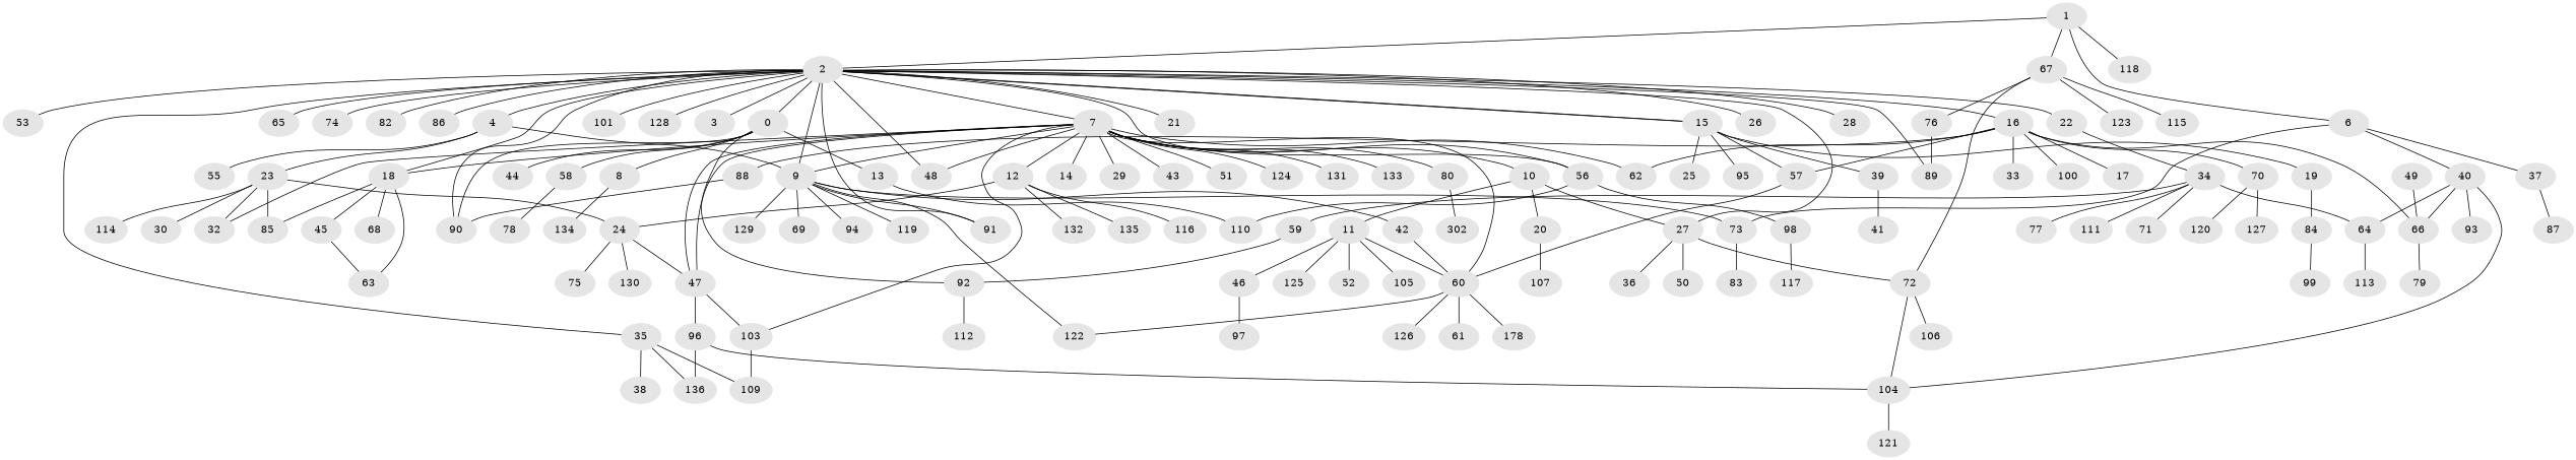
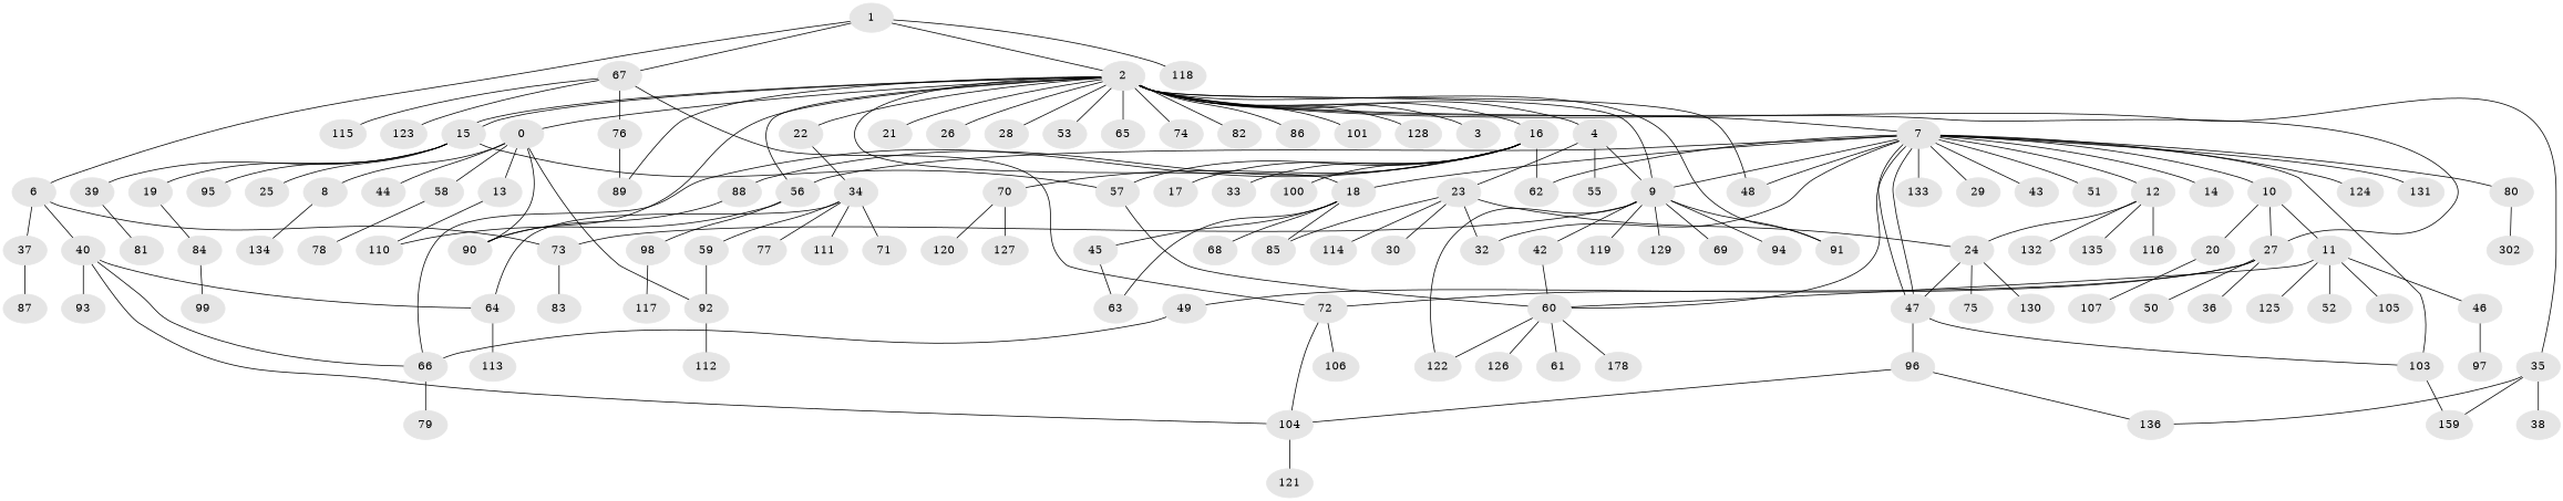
  graph {
    node [color=gray90 style=filled]
    1
    2
    6
    67
    118
    3
    4
    n8 [label=0]
    7
    9
    15
    16
    18
    21
    22
    26
    27
    28
    35
    48
    53
    56
    65
    74
    82
    86
    89
    90
    91
    101
    128
    37
    40
    73
    72
    76
    115
    123
    23
    55
    8
    13
    44
    58
    92
    10
    12
    14
    29
    32
    43
    47
    51
    60
    62
    80
    103
    124
    131
    133
    42
    69
    94
    119
    122
    129
    19
    25
    39
    57
    95
    17
    33
    66
    70
    88
    100
    45
    63
    68
    85
    34
    36
    49
    50
    38
-   109
+   109 [label=159]
    136
    110
    98
    24
    30
    114
    134
    78
    112
    87
    64
    93
    104
    83
    11
    20
    116
    132
    135
    96
    61
    n109 [label=178]
    126
    n111 [label=302]
    46
    52
    105
    125
    107
    97
    75
    130
    84
-   41
+   41 [label=81]
    79
    120
    127
    99
    59
    71
    77
    111
    106
    113
    121
    117
    1 -- 2
    1 -- 6
    1 -- 67
    1 -- 118
    2 -- 3
    2 -- 4
    2 -- n8
    2 -- 7
    2 -- 9
    2 -- 15
    2 -- 15
    2 -- 16
    2 -- 18
    2 -- 21
    2 -- 22
    2 -- 26
    2 -- 27
    2 -- 28
    2 -- 35
    2 -- 48
    2 -- 53
    2 -- 56
    2 -- 65
    2 -- 74
    2 -- 82
    2 -- 86
    2 -- 89
    2 -- 90
    2 -- 91
    2 -- 101
    2 -- 128
    6 -- 37
    6 -- 40
    6 -- 73
    67 -- 72
    67 -- 76
    67 -- 115
    67 -- 123
    4 -- 9
    4 -- 23
    4 -- 55
    n8 -- 90
    n8 -- 8
    n8 -- 13
    n8 -- 44
    n8 -- 58
    n8 -- 92
    7 -- 9
    7 -- 18
    7 -- 48
    7 -- 56
    7 -- 10
    7 -- 12
    7 -- 14
    7 -- 29
    7 -- 32
    7 -- 43
    7 -- 47
    7 -- 47
    7 -- 51
    7 -- 60
    7 -- 62
    7 -- 80
    7 -- 103
    7 -- 124
    7 -- 131
    7 -- 133
    9 -- 91
    9 -- 73
    9 -- 42
    9 -- 69
    9 -- 94
    9 -- 119
    9 -- 122
    9 -- 129
    15 -- 19
    15 -- 25
    15 -- 39
    15 -- 57
    15 -- 95
    16 -- 62
    16 -- 57
    16 -- 17
    16 -- 33
    16 -- 66
    16 -- 70
    16 -- 88
    16 -- 100
    18 -- 45
    18 -- 63
    18 -- 68
    18 -- 85
    22 -- 34
    27 -- 72
    27 -- 36
+   27 -- 49
    27 -- 50
    35 -- 38
    35 -- 109
    35 -- 136
    56 -- 110
    56 -- 98
    37 -- 87
    40 -- 66
    40 -- 64
    40 -- 93
    40 -- 104
    73 -- 83
    72 -- 104
    72 -- 106
    76 -- 89
    23 -- 32
    23 -- 85
    23 -- 24
    23 -- 30
    23 -- 114
    8 -- 134
    13 -- 110
    58 -- 78
    92 -- 112
    10 -- 27
    10 -- 11
    10 -- 20
    12 -- 24
    12 -- 116
    12 -- 132
    12 -- 135
    47 -- 103
    47 -- 96
    60 -- 122
    60 -- 61
    60 -- n109
    60 -- 126
    80 -- n111
    103 -- 109
    42 -- 60
    19 -- 84
    39 -- 41
    57 -- 60
    66 -- 79
    70 -- 120
    70 -- 127
    88 -- 90
    45 -- 63
    34 -- 64
    34 -- 59
    34 -- 71
    34 -- 77
    34 -- 111
    49 -- 66
    98 -- 117
    24 -- 47
    24 -- 75
    24 -- 130
    64 -- 113
    104 -- 121
    11 -- 60
    11 -- 46
    11 -- 52
    11 -- 105
    11 -- 125
    20 -- 107
    96 -- 136
    96 -- 104
    46 -- 97
    84 -- 99
    59 -- 92
  }
